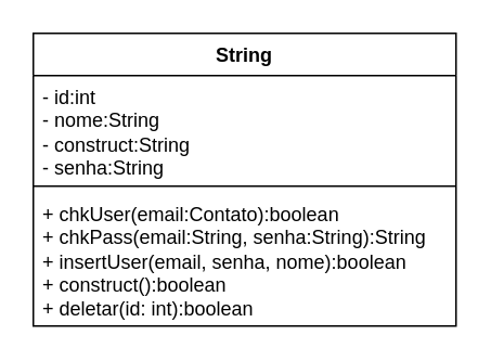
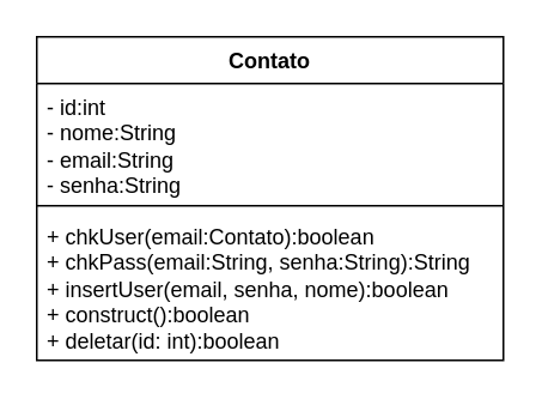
  <mxCell id="0" />
  <mxCell id="1" parent="0" />
- <mxCell id="2" value="String" style="swimlane;fontStyle=1;align=center;verticalAlign=top;childLayout=stackLayout;horizontal=1;startSize=26;horizontalStack=0;resizeParent=1;resizeParentMax=0;resizeLast=0;collapsible=1;marginBottom=0;whiteSpace=wrap;html=1;" parent="1" vertex="1"><mxGeometry x="20" y="20" width="260" height="180" as="geometry" /></mxCell>
- <mxCell id="3" value="- id:int&lt;div&gt;- nome:String&lt;/div&gt;&lt;div&gt;- construct:String&lt;/div&gt;&lt;div&gt;- senha:String&lt;/div&gt;" style="text;strokeColor=none;fillColor=none;align=left;verticalAlign=top;spacingLeft=4;spacingRight=4;overflow=hidden;rotatable=0;points=[[0,0.5],[1,0.5]];portConstraint=eastwest;whiteSpace=wrap;html=1;" parent="2" vertex="1"><mxGeometry y="26" width="260" height="64" as="geometry" /></mxCell>
+ <mxCell id="2" value="Contato" style="swimlane;fontStyle=1;align=center;verticalAlign=top;childLayout=stackLayout;horizontal=1;startSize=26;horizontalStack=0;resizeParent=1;resizeParentMax=0;resizeLast=0;collapsible=1;marginBottom=0;whiteSpace=wrap;html=1;" parent="1" vertex="1"><mxGeometry x="20" y="20" width="260" height="180" as="geometry" /></mxCell>
+ <mxCell id="3" value="- id:int&lt;div&gt;- nome:String&lt;/div&gt;&lt;div&gt;- email:String&lt;/div&gt;&lt;div&gt;- senha:String&lt;/div&gt;" style="text;strokeColor=none;fillColor=none;align=left;verticalAlign=top;spacingLeft=4;spacingRight=4;overflow=hidden;rotatable=0;points=[[0,0.5],[1,0.5]];portConstraint=eastwest;whiteSpace=wrap;html=1;" parent="2" vertex="1"><mxGeometry y="26" width="260" height="64" as="geometry" /></mxCell>
  <mxCell id="4" value="" style="line;strokeWidth=1;fillColor=none;align=left;verticalAlign=middle;spacingTop=-1;spacingLeft=3;spacingRight=3;rotatable=0;labelPosition=right;points=[];portConstraint=eastwest;strokeColor=inherit;" parent="2" vertex="1"><mxGeometry y="90" width="260" height="8" as="geometry" /></mxCell>
  <mxCell id="5" value="+ chkUser(email:Contato):boolean&lt;div&gt;+ chkPass(email:String, senha:String):String&lt;/div&gt;&lt;div&gt;+ insertUser(email, senha, nome):boolean&lt;/div&gt;&lt;div&gt;+ construct():boolean&lt;/div&gt;&lt;div&gt;+ deletar(id: int):boolean&lt;/div&gt;" style="text;strokeColor=none;fillColor=none;align=left;verticalAlign=top;spacingLeft=4;spacingRight=4;overflow=hidden;rotatable=0;points=[[0,0.5],[1,0.5]];portConstraint=eastwest;whiteSpace=wrap;html=1;" parent="2" vertex="1"><mxGeometry y="98" width="260" height="82" as="geometry" /></mxCell>
